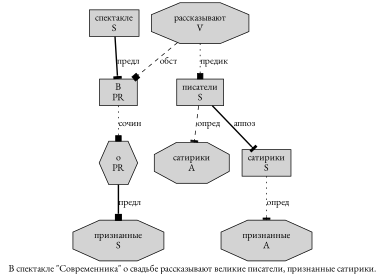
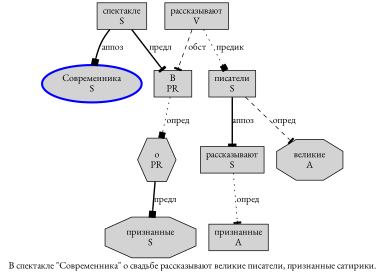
  digraph {
    fontname="EB Garamond"
    label="В спектакле \"Современника\" о свадьбе рассказывают великие писатели, признанные сатирики."
    node [fillcolor=lightgray fontname="EB Garamond" penwidth=1 shape=box style=filled]
    edge [arrowhead=tee fontname="EB Garamond" style=bold]
    n1 [label="В\nPR"]
    n2 [label="о\nPR" shape=hexagon]
    n3 [label="спектакле\nS"]
+   n4 [color=blue label="Современника\nS" penwidth=3 shape=ellipse]
    n5 [label="признанные\nS" shape=octagon]
-   n6 [label="рассказывают\nV" shape=octagon]
+   n6 [label="рассказывают\nV"]
    n7 [label="писатели\nS"]
-   n8 [label="сатирики\nA" shape=octagon]
-   n9 [label="сатирики\nS"]
-   n10 [label="признанные\nA" shape=octagon]
-   n1 -> n2 [arrowhead=box label="сочин" style=dotted]
+   n8 [label="великие\nA" shape=octagon]
+   n9 [label="рассказывают\nS"]
+   n10 [label="признанные\nA"]
+   n1 -> n2 [arrowhead=box label="опред" style=dotted]
    n2 -> n5 [arrowhead=box label="предл"]
    n3 -> n1 [label="предл"]
-   n6 -> n1 [arrowhead=box label="обст" style=dashed]
+   n3 -> n4 [arrowhead=box label="аппоз"]
+   n6 -> n1 [label="обст" style=dashed]
    n6 -> n7 [arrowhead=box label="предик" style=dotted]
    n7 -> n8 [label="опред" style=dashed]
    n7 -> n9 [label="аппоз"]
    n9 -> n10 [label="опред" style=dotted]
  }
